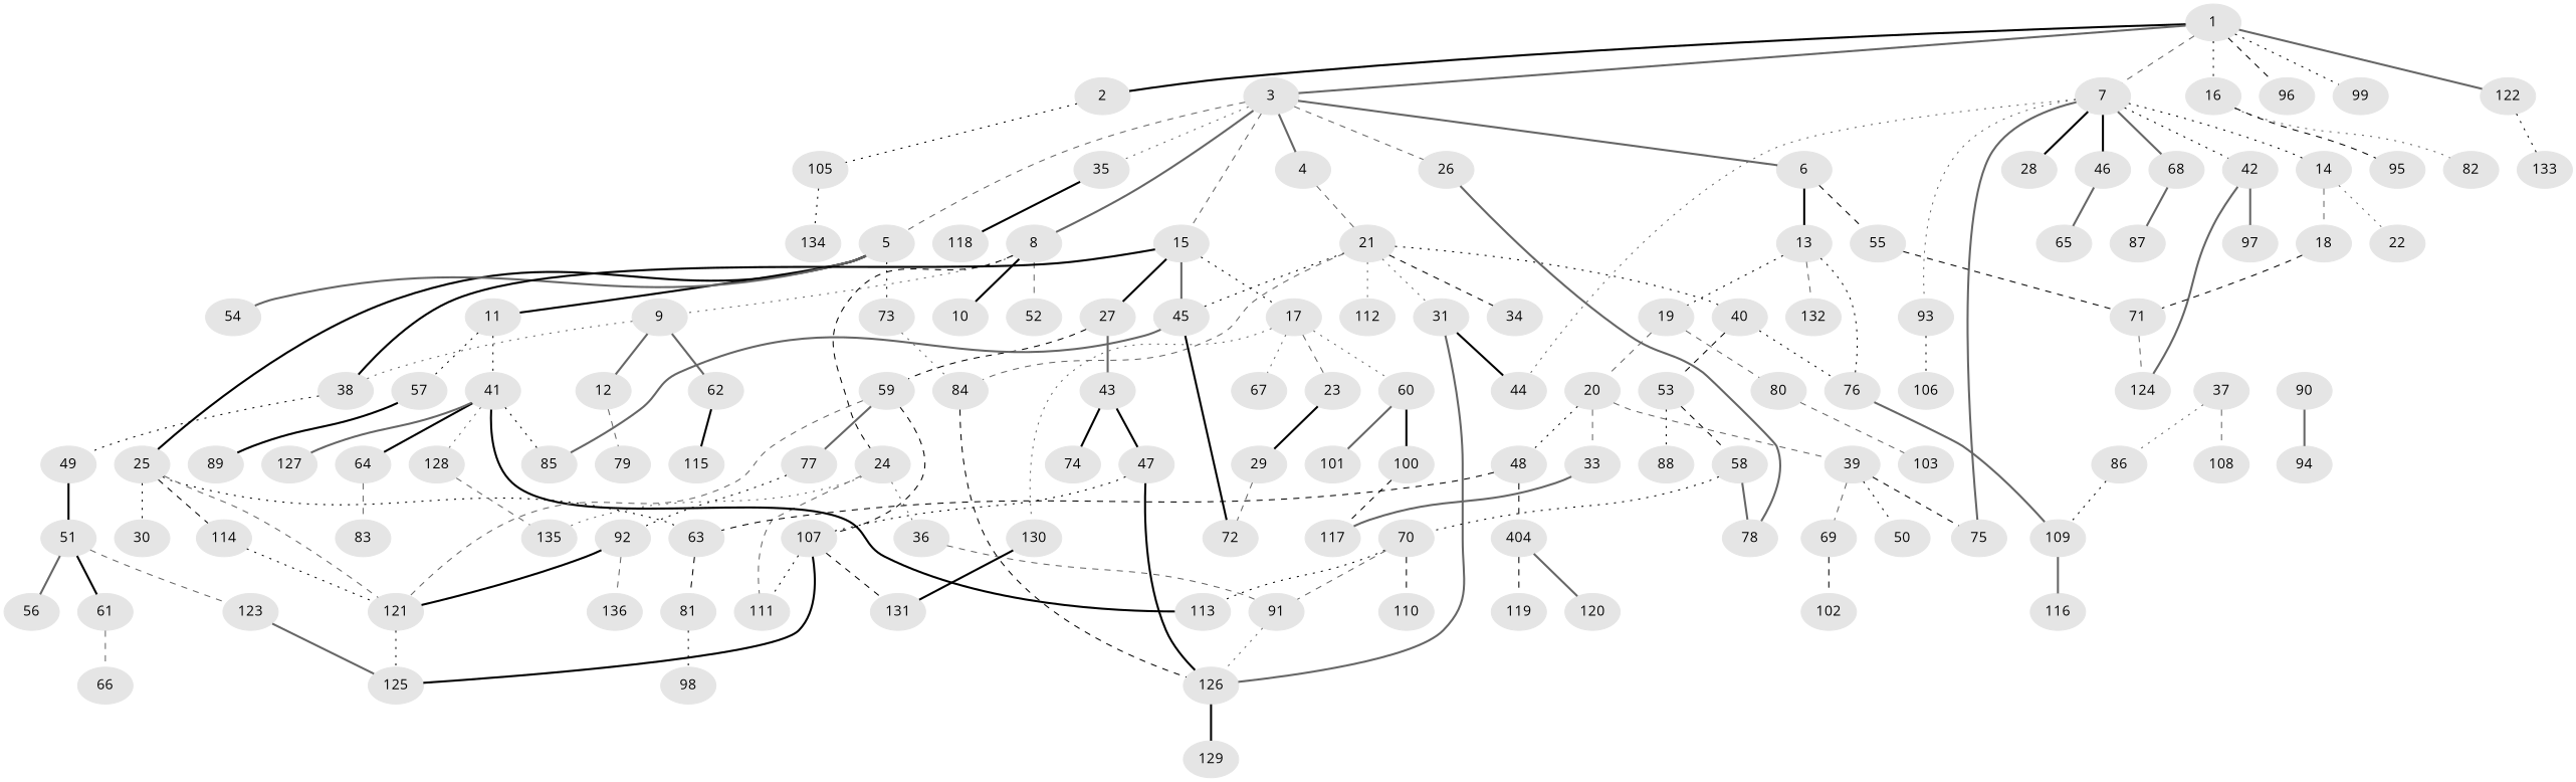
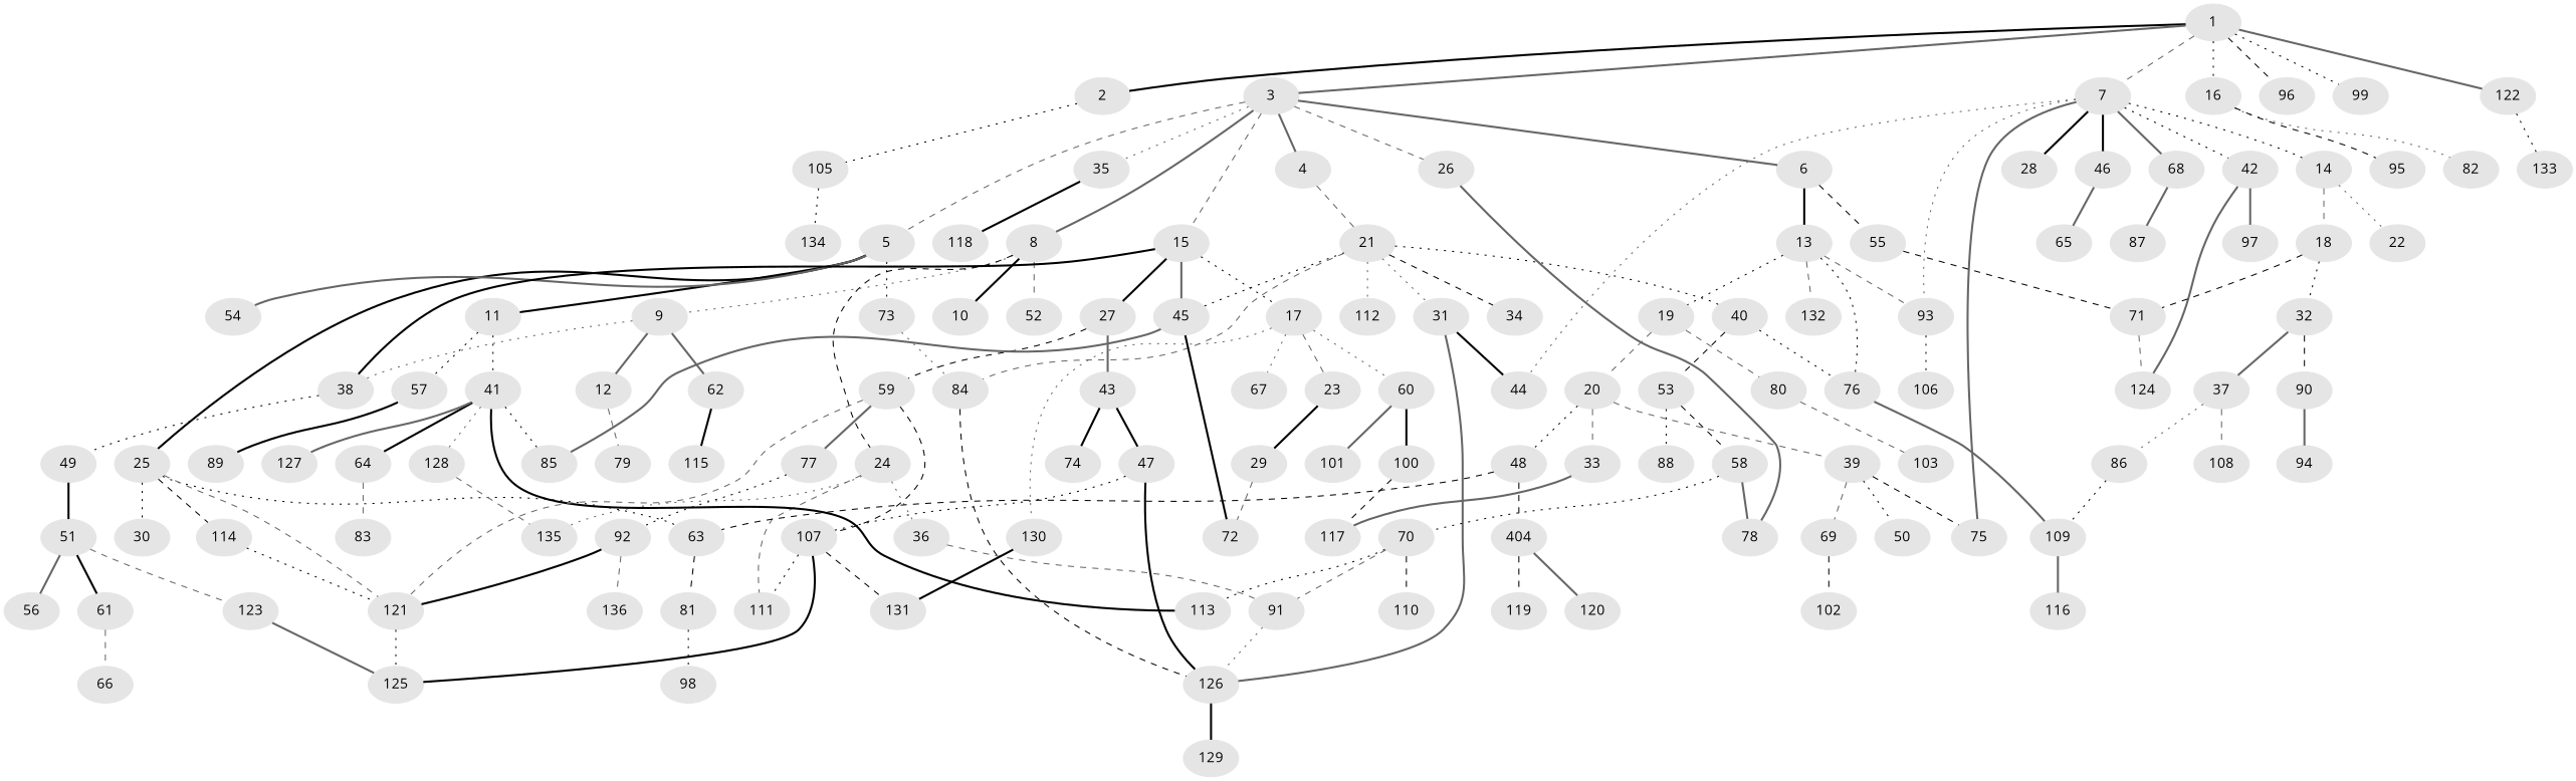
  graph {
    fontname="Open Sans"
    node [color=gray90 fontname="Open Sans" style=filled]
    edge [color=black fontname="Open Sans" style=bold]
    1
    2
    3
    7
    16
    96
    99
    122
    105
    4
    5
    6
    8
    15
    26
    35
    14
    28
    42
    44
    46
    68
    75
    93
    82
    95
    133
    134
    21
    11
    25
    54
    73
    13
    55
    9
    10
    24
    52
    38
    17
    27
    45
    78
    118
    31
    34
    40
    84
    112
    41
    57
    30
    63
    114
    121
    19
    76
    132
    71
    18
    22
    97
    124
    65
    87
    106
    12
    62
    36
    111
    135
    79
    49
    115
    64
    85
    113
    127
    128
    89
    20
    80
    109
+   32
    23
    60
    67
    130
    43
    59
    72
    29
    100
    101
    131
    37
    90
    33
    39
    48
    103
    117
    50
    69
    n106 [label=404]
    126
    53
    91
    81
    125
    47
    74
    107
    77
    129
    86
    108
    94
    51
    102
    58
    88
    83
    119
    120
    56
    61
    123
    66
    70
    110
    92
    98
    116
    136
    1 -- 2
    1 -- 3 [color=gray40]
    1 -- 7 [color=gray40 style=dashed]
    1 -- 16 [style=dotted]
    1 -- 96 [style=dashed]
    1 -- 99 [style=dotted]
    1 -- 122 [color=gray40]
    2 -- 105 [style=dotted]
    3 -- 4 [color=gray40]
    3 -- 5 [color=gray40 style=dashed]
    3 -- 6 [color=gray40]
    3 -- 8 [color=gray40]
    3 -- 15 [color=gray40 style=dashed]
    3 -- 26 [color=gray40 style=dashed]
    3 -- 35 [color=gray40 style=dotted]
    7 -- 14 [style=dotted]
    7 -- 28
    7 -- 42 [style=dotted]
    7 -- 44 [color=gray40 style=dotted]
    7 -- 46
    7 -- 68 [color=gray40]
    7 -- 75 [color=gray40]
    7 -- 93 [color=gray40 style=dotted]
    16 -- 82 [color=gray40 style=dotted]
    16 -- 95 [style=dashed]
    122 -- 133 [style=dotted]
    105 -- 134 [style=dotted]
    4 -- 21 [color=gray40 style=dashed]
    5 -- 11
    5 -- 25
    5 -- 54 [color=gray40]
    5 -- 73 [style=dotted]
    6 -- 13
    6 -- 55 [style=dashed]
    8 -- 9 [color=gray40 style=dotted]
    8 -- 10
    8 -- 24 [style=dashed]
    8 -- 52 [color=gray40 style=dashed]
    15 -- 38
    15 -- 17 [style=dotted]
    15 -- 27
    15 -- 45 [color=gray40]
    26 -- 78 [color=gray40]
    35 -- 118
    14 -- 18 [color=gray40 style=dashed]
    14 -- 22 [color=gray40 style=dotted]
    42 -- 97 [color=gray40]
    42 -- 124 [color=gray40]
    46 -- 65 [color=gray40]
    68 -- 87 [color=gray40]
    93 -- 106 [style=dotted]
    21 -- 45 [style=dotted]
    21 -- 31 [color=gray40 style=dotted]
    21 -- 34 [style=dashed]
    21 -- 40 [style=dotted]
    21 -- 84 [color=gray40 style=dashed]
    21 -- 112 [color=gray40 style=dotted]
    11 -- 41 [style=dotted]
    11 -- 57 [style=dotted]
    25 -- 30 [style=dotted]
    25 -- 63 [style=dotted]
    25 -- 114 [style=dashed]
    25 -- 121 [color=gray40 style=dashed]
    73 -- 84 [color=gray40 style=dotted]
+   13 -- 93 [color=gray40 style=dashed]
    13 -- 19 [style=dotted]
    13 -- 76 [style=dotted]
    13 -- 132 [color=gray40 style=dashed]
    55 -- 71 [style=dashed]
    9 -- 38 [color=gray40 style=dotted]
    9 -- 12 [color=gray40]
    9 -- 62 [color=gray40]
    24 -- 36 [color=gray40 style=dotted]
    24 -- 111 [color=gray40 style=dashed]
    24 -- 135 [color=gray40 style=dotted]
    38 -- 49 [style=dotted]
    17 -- 23 [color=gray40 style=dashed]
    17 -- 60 [color=gray40 style=dotted]
    17 -- 67 [color=gray40 style=dotted]
    17 -- 130 [color=gray40 style=dotted]
    27 -- 43 [color=gray40]
    27 -- 59 [style=dashed]
    45 -- 85 [color=gray40]
    45 -- 72
    31 -- 44
    31 -- 126 [color=gray40]
    40 -- 76 [style=dotted]
    40 -- 53 [style=dashed]
    84 -- 126 [style=dashed]
    41 -- 64
    41 -- 85 [style=dotted]
    41 -- 113
    41 -- 127 [color=gray40]
    41 -- 128 [color=gray40 style=dotted]
    57 -- 89
    63 -- 81 [style=dashed]
    114 -- 121 [style=dotted]
    121 -- 125 [style=dotted]
    19 -- 20 [color=gray40 style=dashed]
    19 -- 80 [color=gray40 style=dashed]
    76 -- 109 [color=gray40]
    71 -- 124 [color=gray40 style=dashed]
    18 -- 71 [style=dashed]
+   18 -- 32 [style=dotted]
    12 -- 79 [color=gray40 style=dashed]
    62 -- 115
    36 -- 91 [color=gray40 style=dashed]
    49 -- 51
    64 -- 83 [color=gray40 style=dashed]
    128 -- 135 [color=gray40 style=dashed]
    20 -- 33 [color=gray40 style=dashed]
    20 -- 39 [color=gray40 style=dashed]
    20 -- 48 [style=dotted]
    80 -- 103 [color=gray40 style=dashed]
    109 -- 116 [color=gray40]
+   32 -- 37 [color=gray40]
+   32 -- 90 [style=dashed]
    23 -- 29
    60 -- 100
    60 -- 101 [color=gray40]
    130 -- 131
    43 -- 47
    43 -- 74
    59 -- 121 [color=gray40 style=dashed]
    59 -- 107 [style=dashed]
    59 -- 77 [color=gray40]
    29 -- 72 [color=gray40 style=dashed]
    100 -- 117 [style=dashed]
    37 -- 86 [color=gray40 style=dotted]
    37 -- 108 [color=gray40 style=dashed]
    90 -- 94 [color=gray40]
    33 -- 117 [color=gray40]
    39 -- 75 [style=dashed]
    39 -- 50 [style=dotted]
    39 -- 69 [color=gray40 style=dashed]
    48 -- 63 [style=dashed]
    48 -- n106 [style=dashed]
    69 -- 102 [style=dashed]
    n106 -- 119 [style=dashed]
    n106 -- 120 [color=gray40]
    126 -- 129
    53 -- 58 [style=dashed]
    53 -- 88 [style=dotted]
    91 -- 126 [color=gray40 style=dotted]
    81 -- 98 [style=dotted]
    47 -- 126
    47 -- 107 [style=dotted]
    107 -- 111 [style=dotted]
    107 -- 131 [style=dashed]
    107 -- 125
    77 -- 92 [style=dotted]
    86 -- 109 [style=dotted]
    51 -- 56 [color=gray40]
    51 -- 61
    51 -- 123 [color=gray40 style=dashed]
    58 -- 78 [color=gray40]
    58 -- 70 [style=dotted]
    61 -- 66 [color=gray40 style=dashed]
    123 -- 125 [color=gray40]
    70 -- 113 [style=dotted]
    70 -- 91 [color=gray40 style=dashed]
    70 -- 110 [style=dashed]
    92 -- 121
    92 -- 136 [color=gray40 style=dashed]
  }
